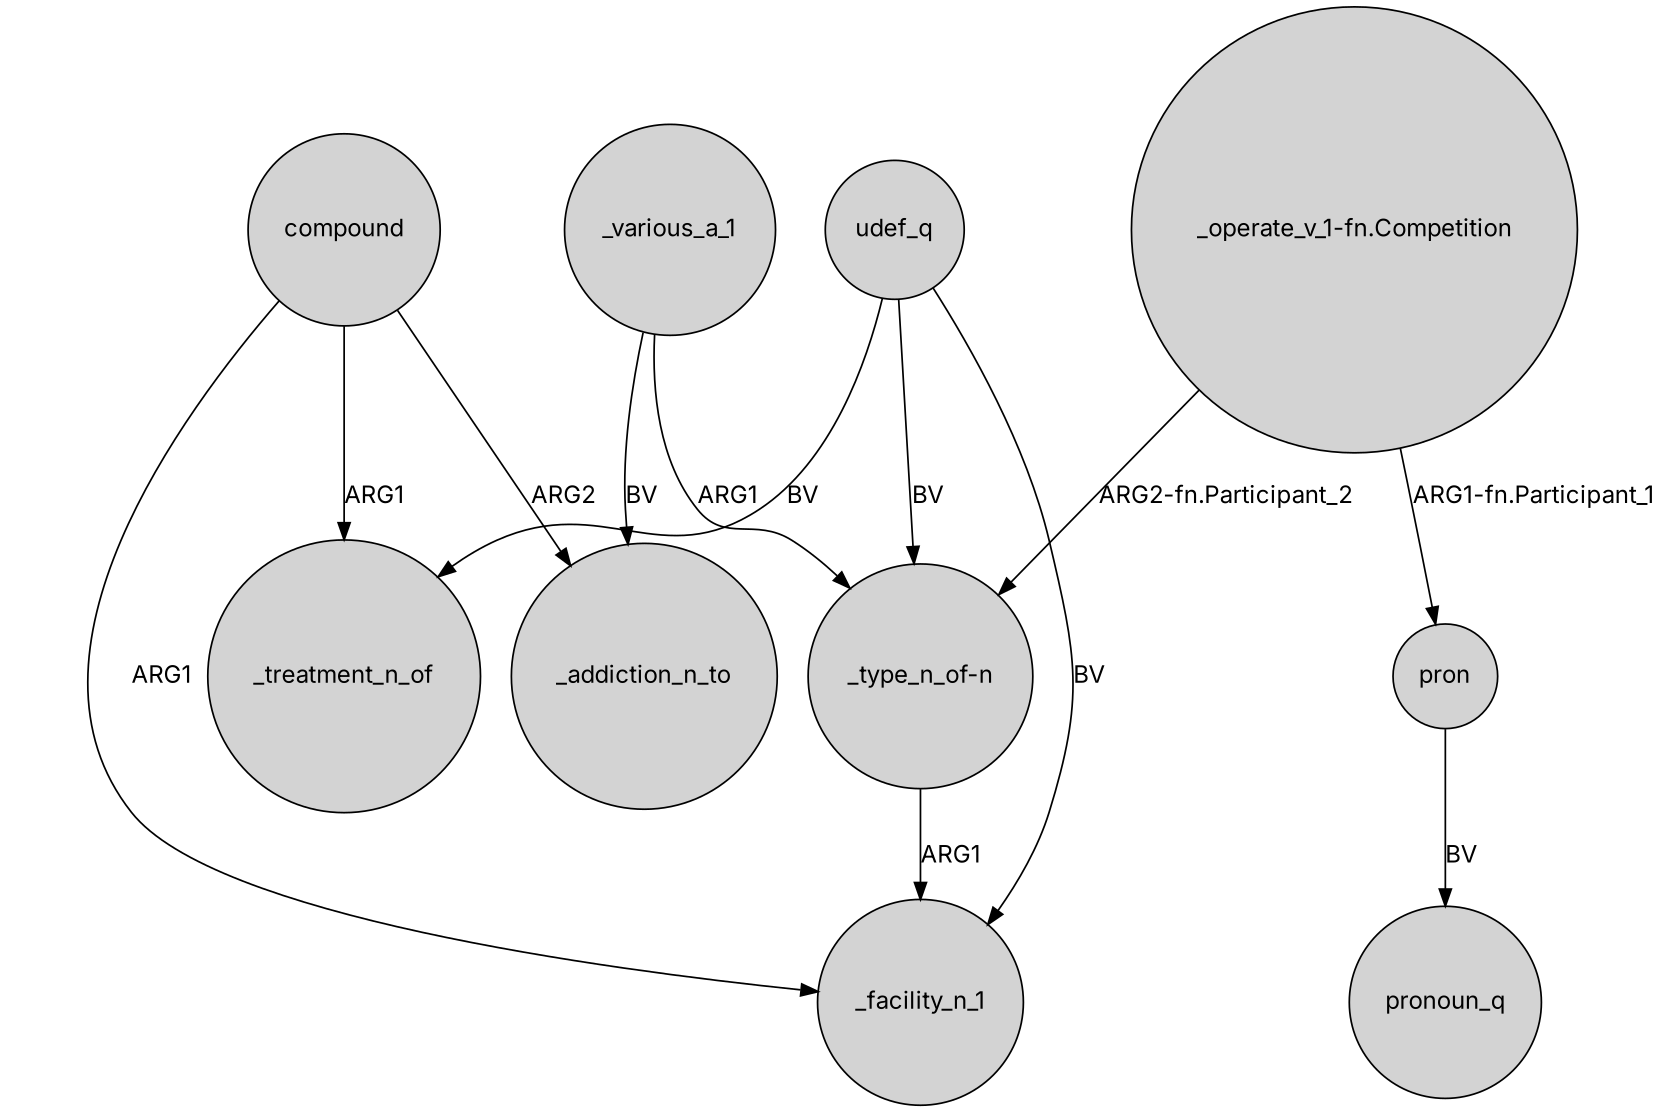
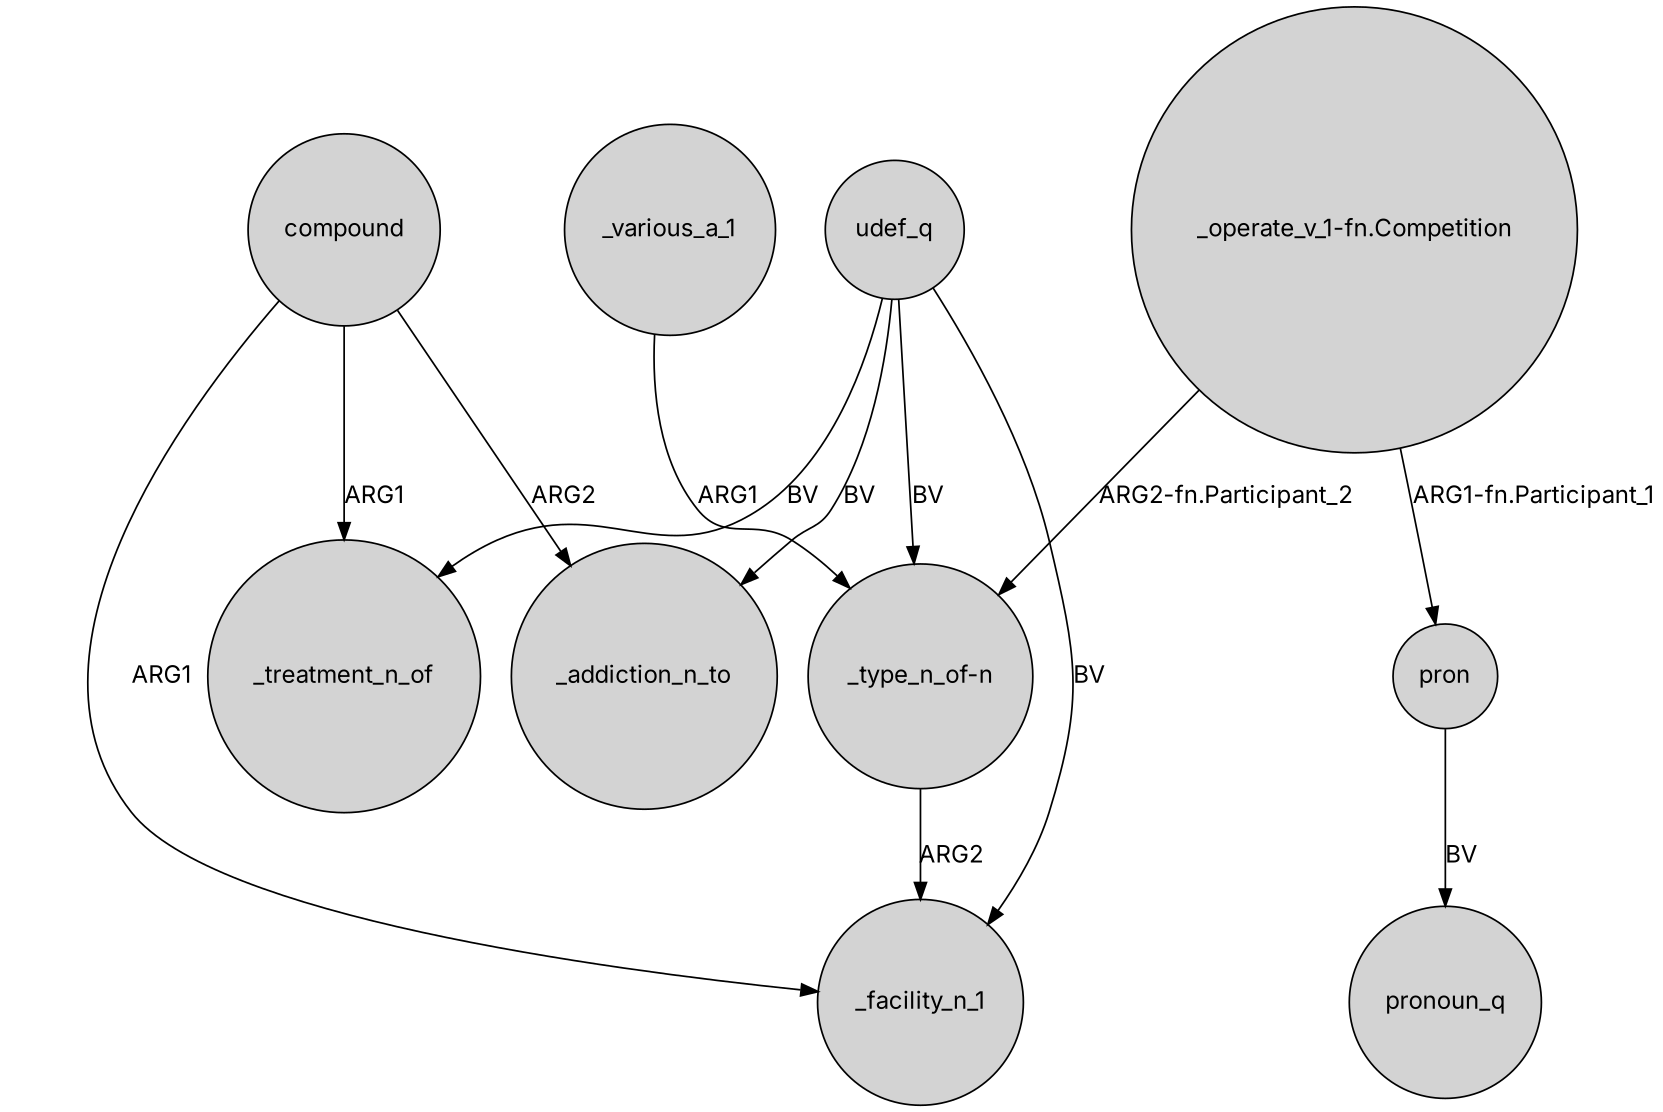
  digraph {
    fontname=Inter
    node [fontname=Inter shape=circle style=filled]
    edge [fontname=Inter]
    compound
    _addiction_n_to
    _treatment_n_of
    _facility_n_1
    _various_a_1
    "_type_n_of-n"
    udef_q
    "_operate_v_1-fn.Competition"
    pron
    pronoun_q
    compound -> _addiction_n_to [label=ARG2]
    compound -> _treatment_n_of [label=ARG1]
    compound -> _facility_n_1 [label=ARG1]
    _various_a_1 -> "_type_n_of-n" [label=ARG1]
-   "_type_n_of-n" -> _facility_n_1 [label=ARG1]
-   _various_a_1 -> _addiction_n_to [label=BV]
+   "_type_n_of-n" -> _facility_n_1 [label=ARG2]
+   udef_q -> _addiction_n_to [label=BV]
    udef_q -> _treatment_n_of [label=BV]
    udef_q -> _facility_n_1 [label=BV]
    udef_q -> "_type_n_of-n" [label=BV]
    "_operate_v_1-fn.Competition" -> "_type_n_of-n" [label="ARG2-fn.Participant_2"]
    "_operate_v_1-fn.Competition" -> pron [label="ARG1-fn.Participant_1"]
    pron -> pronoun_q [label=BV]
  }
